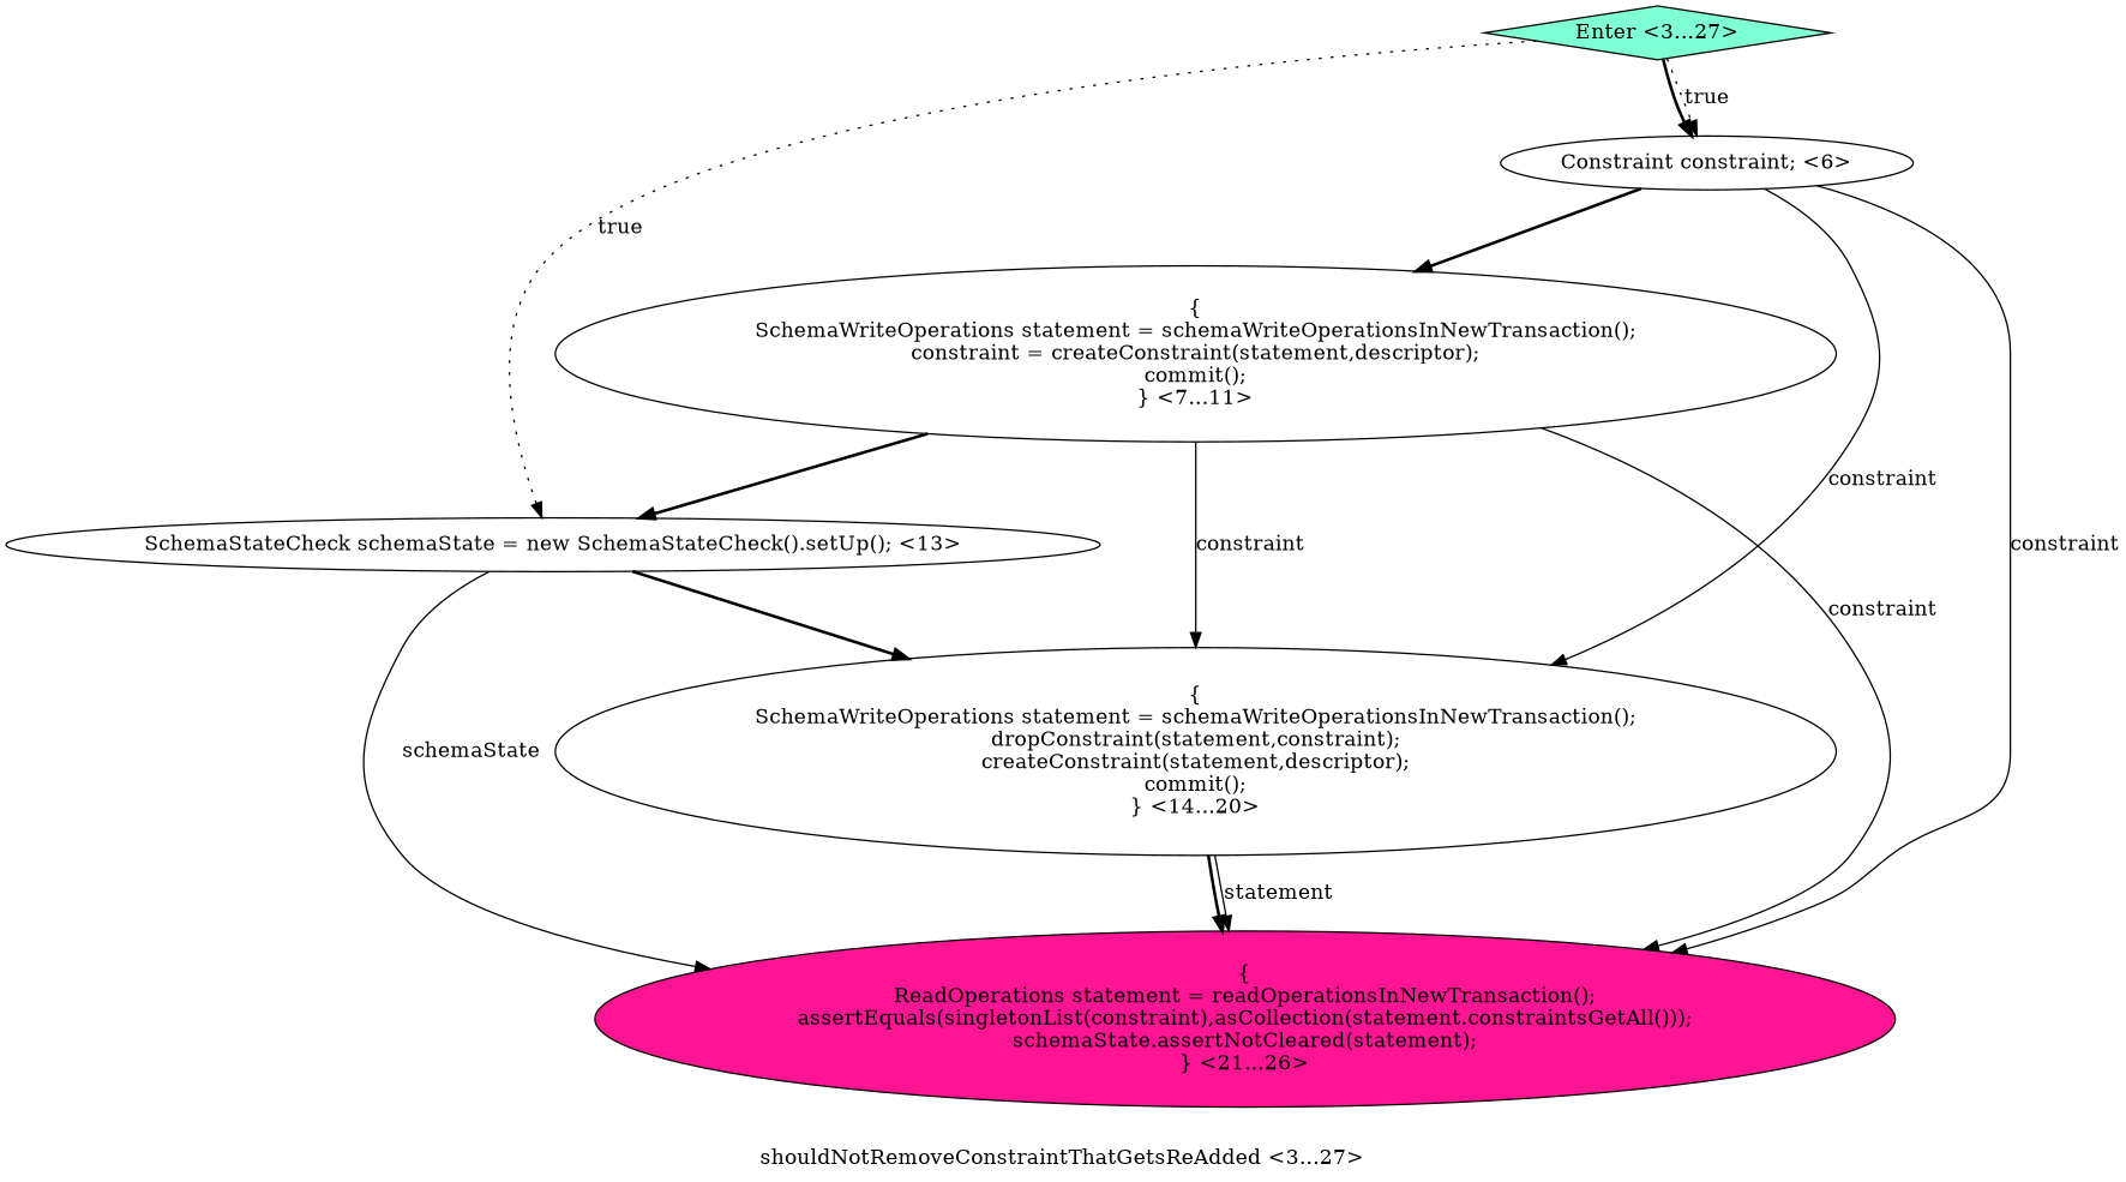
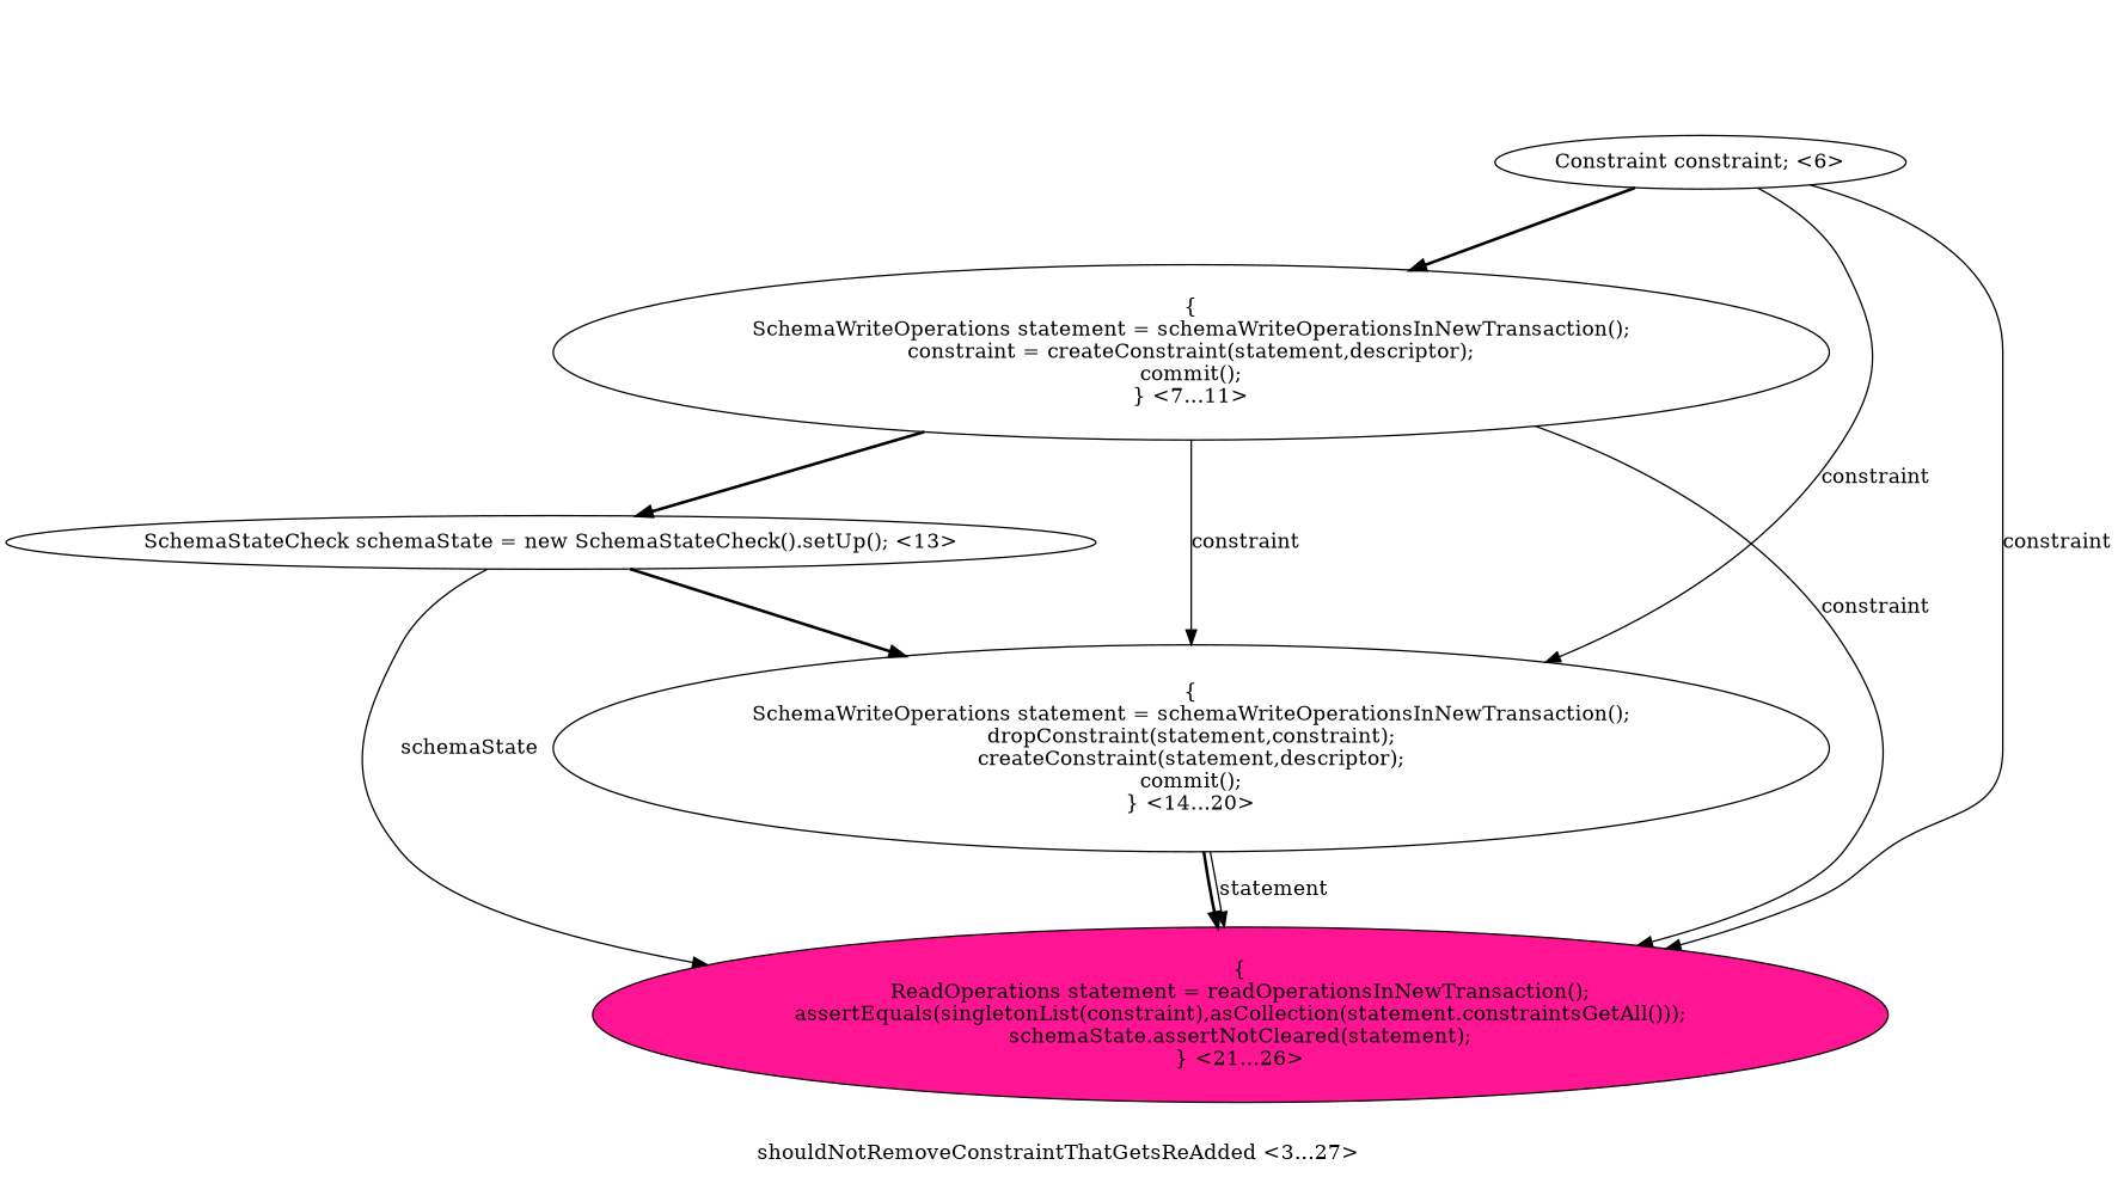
  digraph {
    label="shouldNotRemoveConstraintThatGetsReAdded <3...27>"
    node [fillcolor=white shape=ellipse style=filled]
    edge [style=solid]
    n1 [label="{\nSchemaWriteOperations statement = schemaWriteOperationsInNewTransaction();\ndropConstraint(statement,constraint);\ncreateConstraint(statement,descriptor);\ncommit();\n} <14...20>"]
    n2 [fillcolor=deeppink label="{\nReadOperations statement = readOperationsInNewTransaction();\nassertEquals(singletonList(constraint),asCollection(statement.constraintsGetAll()));\nschemaState.assertNotCleared(statement);\n} <21...26>"]
-   n3 [fillcolor=aquamarine label="Enter <3...27>" shape=diamond]
    n4 [label="SchemaStateCheck schemaState = new SchemaStateCheck().setUp(); <13>"]
    n5 [label="Constraint constraint; <6>"]
    n6 [label="{\nSchemaWriteOperations statement = schemaWriteOperationsInNewTransaction();\nconstraint = createConstraint(statement,descriptor);\ncommit();\n} <7...11>"]
    n1 -> n2 [label=statement]
    n1 -> n2 [style=bold]
-   n3 -> n4 [label=true style=dotted]
-   n3 -> n5 [label=true style=dotted]
-   n3 -> n5 [style=bold]
    n4 -> n1 [style=bold]
    n4 -> n2 [label=schemaState]
    n5 -> n1 [label=constraint]
    n5 -> n2 [label=constraint]
    n5 -> n6 [style=bold]
    n6 -> n1 [label=constraint]
    n6 -> n2 [label=constraint]
    n6 -> n4 [style=bold]
  }
